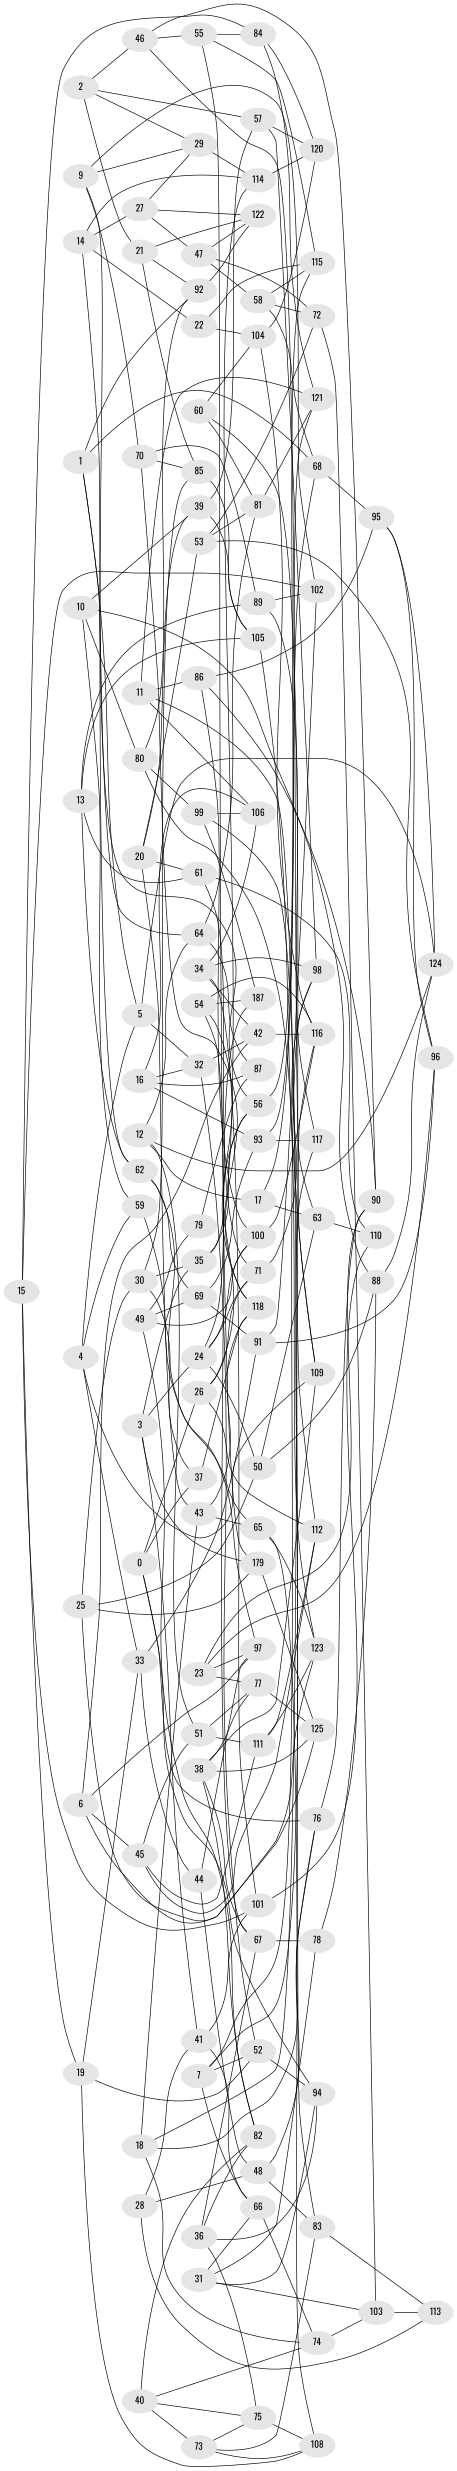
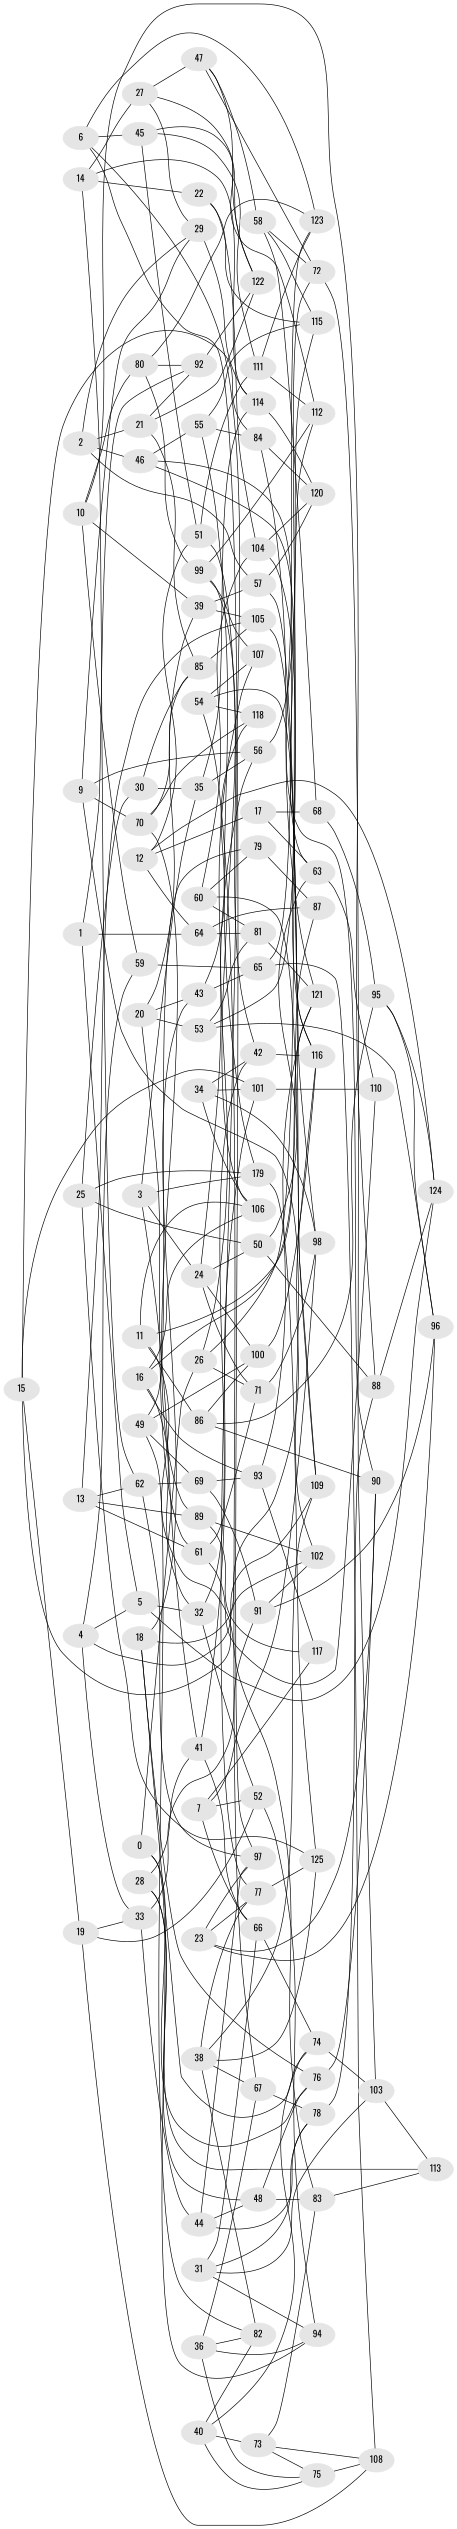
  graph {
    fontname=Oswald
    rankdir=LR
    node [color=gray90 fontname=Oswald style=filled]
    edge [fontname=Oswald]
    1
    5
    64
    68
    92
    32
    124
    87
    81
    95
    122
    2
    21
    29
    46
    57
    85
    114
    63
    90
    55
    98
    120
    3
    24
    35
    41
    n28 [label=179]
    71
-   107 [label=187]
+   107
    50
    100
    56
    66
    101
    125
    4
    33
    59
    109
    44
    91
    65
    42
    52
    6
    45
    97
    123
    116
    51
    112
    111
    7
    117
    94
    74
    n58 [label=0]
    26
-   37
    76
    118
    9
    70
    102
    115
    89
    10
    39
    80
    88
    105
    99
    11
    83
    86
    106
    121
    113
    12
    17
    77
    13
    61
    62
    110
    69
    14
    22
    27
    104
    47
    15
    19
    84
    108
    16
    93
    18
    43
    103
    20
    53
    96
    72
    23
    25
    30
    58
    28
    48
    31
    78
    34
    36
    67
    75
    82
    38
    40
    73
    49
    79
    54
    60
    1 -- 5
    1 -- 64
-   1 -- 68
    1 -- 92
    5 -- 32
    5 -- 124
    64 -- 87
    64 -- 81
    68 -- 95
    92 -- 122
    32 -- 42
    32 -- 52
    81 -- 121
    95 -- 124
    95 -- 96
    2 -- 21
    2 -- 29
    2 -- 46
    2 -- 57
    21 -- 92
    21 -- 122
    21 -- 85
    29 -- 114
    46 -- 63
    46 -- 90
    46 -- 55
    57 -- 98
    57 -- 120
    85 -- 105
    114 -- 120
    63 -- 110
    55 -- n28
    55 -- 115
    55 -- 84
    3 -- 24
    3 -- 35
    3 -- 41
    3 -- n28
    24 -- 71
    24 -- 107
    24 -- 50
    24 -- 100
    35 -- 114
    35 -- 56
    41 -- 66
    41 -- 101
    n28 -- 125
    71 -- 98
    50 -- 63
    50 -- 88
    100 -- 116
    56 -- 115
    66 -- 74
    101 -- 110
    4 -- 5
    4 -- 33
    4 -- 59
    4 -- 109
    33 -- 44
    33 -- 91
    59 -- 65
    44 -- 97
    44 -- 48
+   44 -- 78
    91 -- 102
    91 -- 96
    65 -- 123
    65 -- 108
    42 -- 116
    52 -- 94
    6 -- 42
    6 -- 45
    6 -- 97
    6 -- 123
    45 -- 51
    45 -- 112
    45 -- 111
    51 -- 111
    51 -- 77
    111 -- 123
    111 -- 112
    7 -- 98
    7 -- 66
    7 -- 52
    7 -- 117
    74 -- 103
    n58 -- 94
    n58 -- 26
-   n58 -- 37
    n58 -- 76
    26 -- 71
    26 -- 56
    26 -- 112
-   37 -- 118
    76 -- 90
    9 -- 29
    9 -- 56
    9 -- 70
    9 -- 102
    70 -- 85
    70 -- 118
    70 -- 89
    89 -- 117
    89 -- 102
    10 -- 59
    10 -- 39
    10 -- 80
    10 -- 88
    39 -- 57
    39 -- 105
    80 -- 92
    80 -- 123
    80 -- 99
    88 -- 124
    105 -- 109
    99 -- 107
    99 -- 112
    99 -- 106
    11 -- 83
    11 -- 86
    11 -- 106
    11 -- 121
    83 -- 113
    86 -- 95
    86 -- 90
    86 -- 100
    12 -- 64
    12 -- 124
    12 -- 51
    12 -- 17
    17 -- 68
    17 -- 63
    77 -- 125
    13 -- 89
    13 -- 105
    13 -- 61
    13 -- 62
    61 -- 71
    61 -- 110
    62 -- 97
    62 -- 69
    69 -- 91
    69 -- 93
    14 -- 114
    14 -- 62
    14 -- 22
    14 -- 27
    22 -- 115
    22 -- 104
    27 -- 122
    27 -- 29
    27 -- 47
    104 -- 120
    104 -- 116
    47 -- 122
    47 -- 72
    47 -- 58
    15 -- 101
    15 -- 102
    15 -- 19
    15 -- 84
    19 -- 33
    19 -- 52
    19 -- 108
    84 -- 120
    84 -- 121
    16 -- 32
    16 -- 87
    16 -- 106
    16 -- 93
    93 -- 117
    93 -- 121
    18 -- 116
    18 -- 74
    18 -- 76
    18 -- 43
    43 -- 65
    43 -- 118
    103 -- 113
    20 -- 39
    20 -- 61
    20 -- 43
    20 -- 53
    53 -- 81
    53 -- 96
    53 -- 72
    72 -- 103
    23 -- 90
    23 -- 97
    23 -- 77
    23 -- 96
    25 -- n28
    25 -- 50
    25 -- 125
    25 -- 30
    30 -- 85
    30 -- 35
-   30 -- 37
    58 -- 68
    58 -- 115
    58 -- 72
    28 -- 41
    28 -- 113
    28 -- 48
    48 -- 76
    48 -- 83
    31 -- 66
    31 -- 94
    31 -- 103
    31 -- 78
    78 -- 88
    34 -- 98
    34 -- 101
    34 -- 42
    34 -- 106
    36 -- 94
    36 -- 67
    36 -- 75
    36 -- 82
    67 -- 78
    75 -- 108
    38 -- 125
    38 -- 109
    38 -- 77
    38 -- 67
    38 -- 82
    40 -- 74
    40 -- 75
    40 -- 82
    40 -- 73
    73 -- 83
    73 -- 108
    73 -- 75
    49 -- 100
    49 -- 69
    49 -- 82
    49 -- 79
    79 -- 87
    54 -- 107
    54 -- 116
    54 -- 118
    54 -- 67
    60 -- 81
    60 -- 109
    60 -- 104
+   60 -- 79
  }
